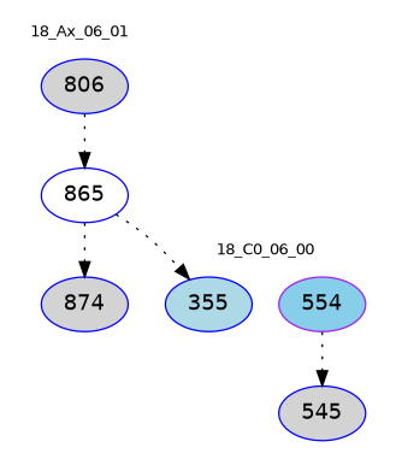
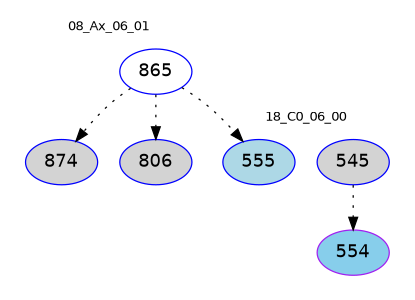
  digraph {
    fontname="DejaVu Sans"
    node [color=blue fillcolor=lightgrey fontname="DejaVu Sans" style=filled]
    edge [color=black fontname="DejaVu Sans" style=dotted]
    n1 [fillcolor=white label=865]
    n2 [label=874]
    n3 [label=806]
    n4 [label=545]
    n5 [color=purple fillcolor=skyblue label=554]
-   n6 [fillcolor=lightblue label=355]
+   n6 [fillcolor=lightblue label=555]
    subgraph cluster_1 {
      color=white
      fontsize=10
-     label="18_Ax_06_01"
+     label="08_Ax_06_01"
      n1
      n2
      n3
    }
    subgraph cluster_2 {
      color=white
      fontsize=10
      label="18_C0_06_00"
      n4
      n5
      n6
    }
    n1 -> n2
-   n3 -> n1
+   n1 -> n3
    n1 -> n6
-   n5 -> n4
+   n4 -> n5
  }
